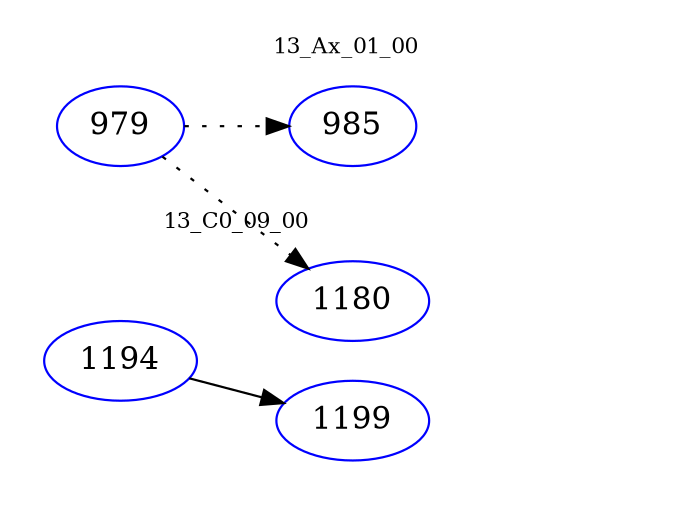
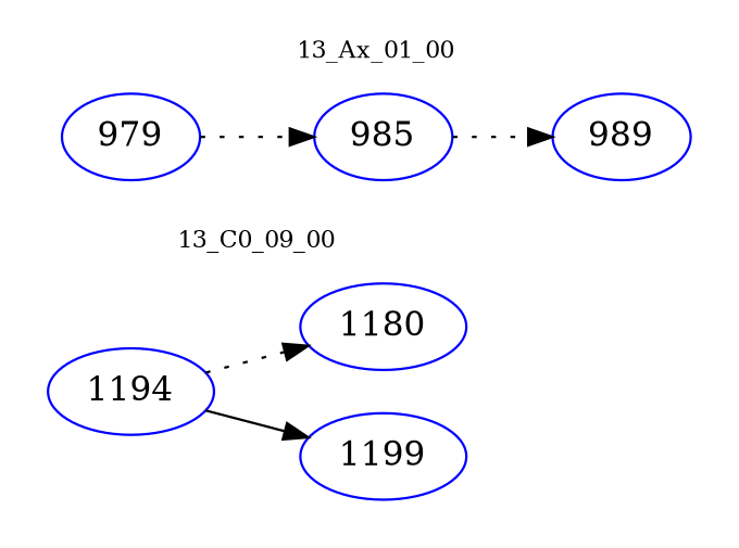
  digraph {
    rankdir=LR
    node [color=blue]
    edge [color=black style=dotted]
    n1 [label=985]
    n2 [label=979]
+   n3 [label=989]
    n4 [label=1194]
    n5 [label=1180]
    n6 [label=1199]
    subgraph cluster_1 {
      color=white
      fontsize=10
      label="13_Ax_01_00"
      n1
      n2
+     n3
    }
    subgraph cluster_2 {
      color=white
      fontsize=10
      label="13_C0_09_00"
      n4
      n5
      n6
    }
+   n1 -> n3
    n2 -> n1
-   n2 -> n5
+   n4 -> n5
    n4 -> n6 [style=solid]
  }
